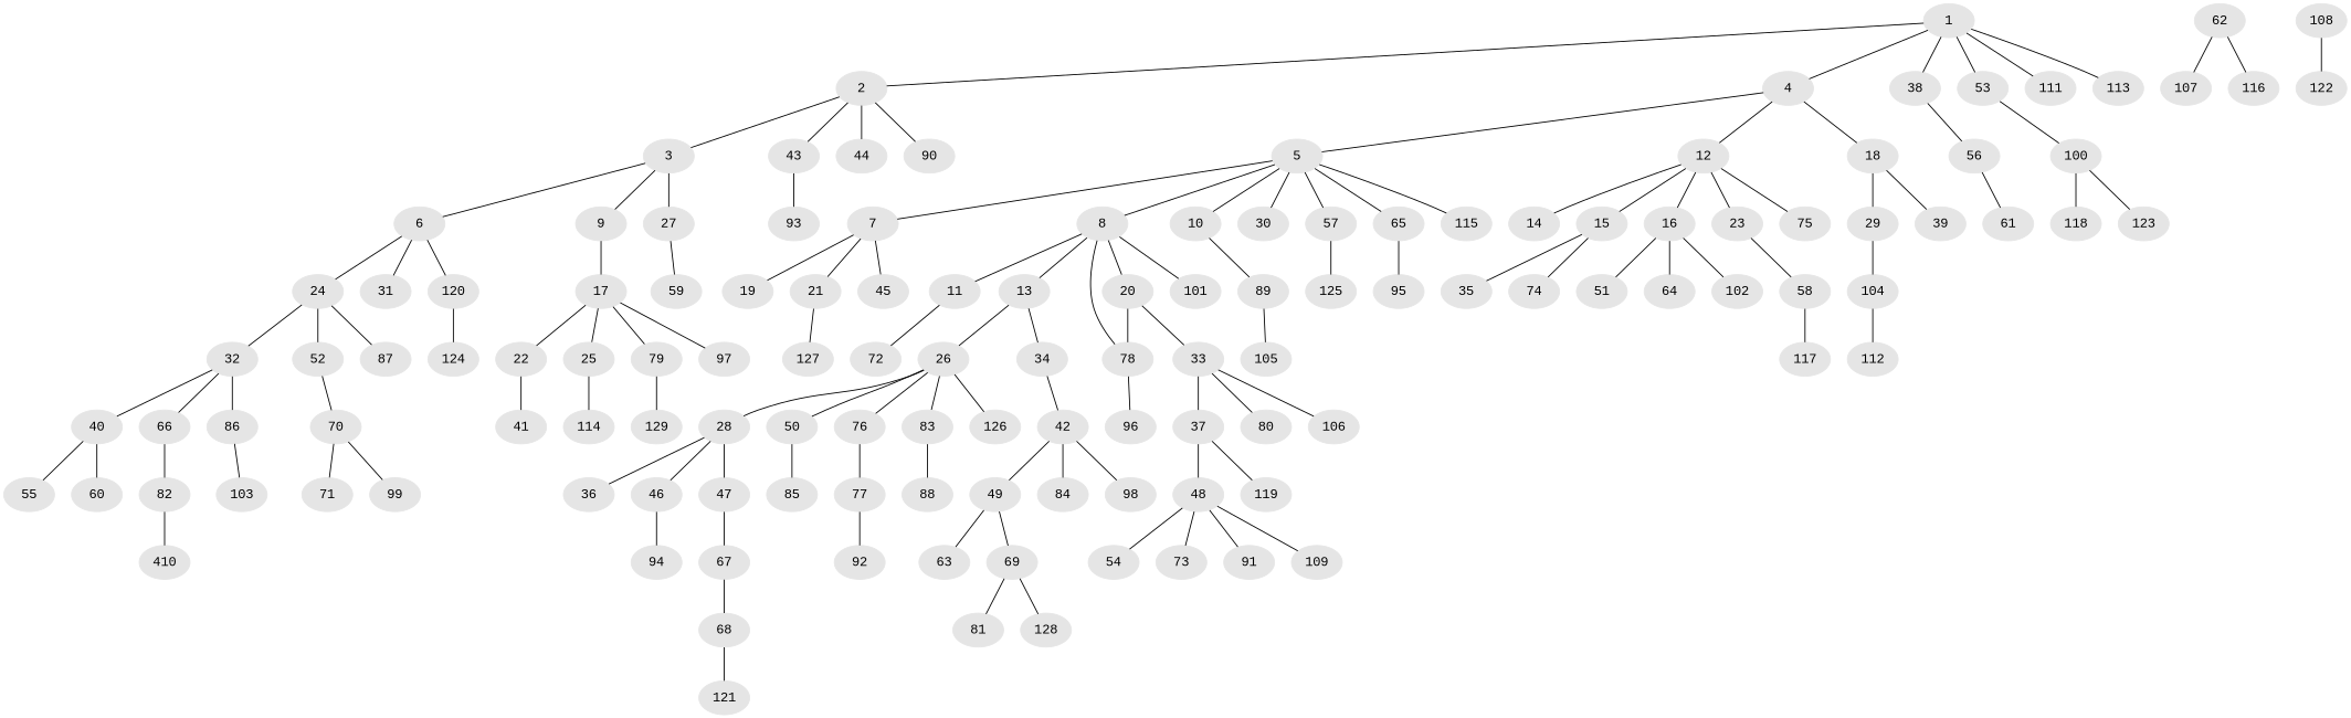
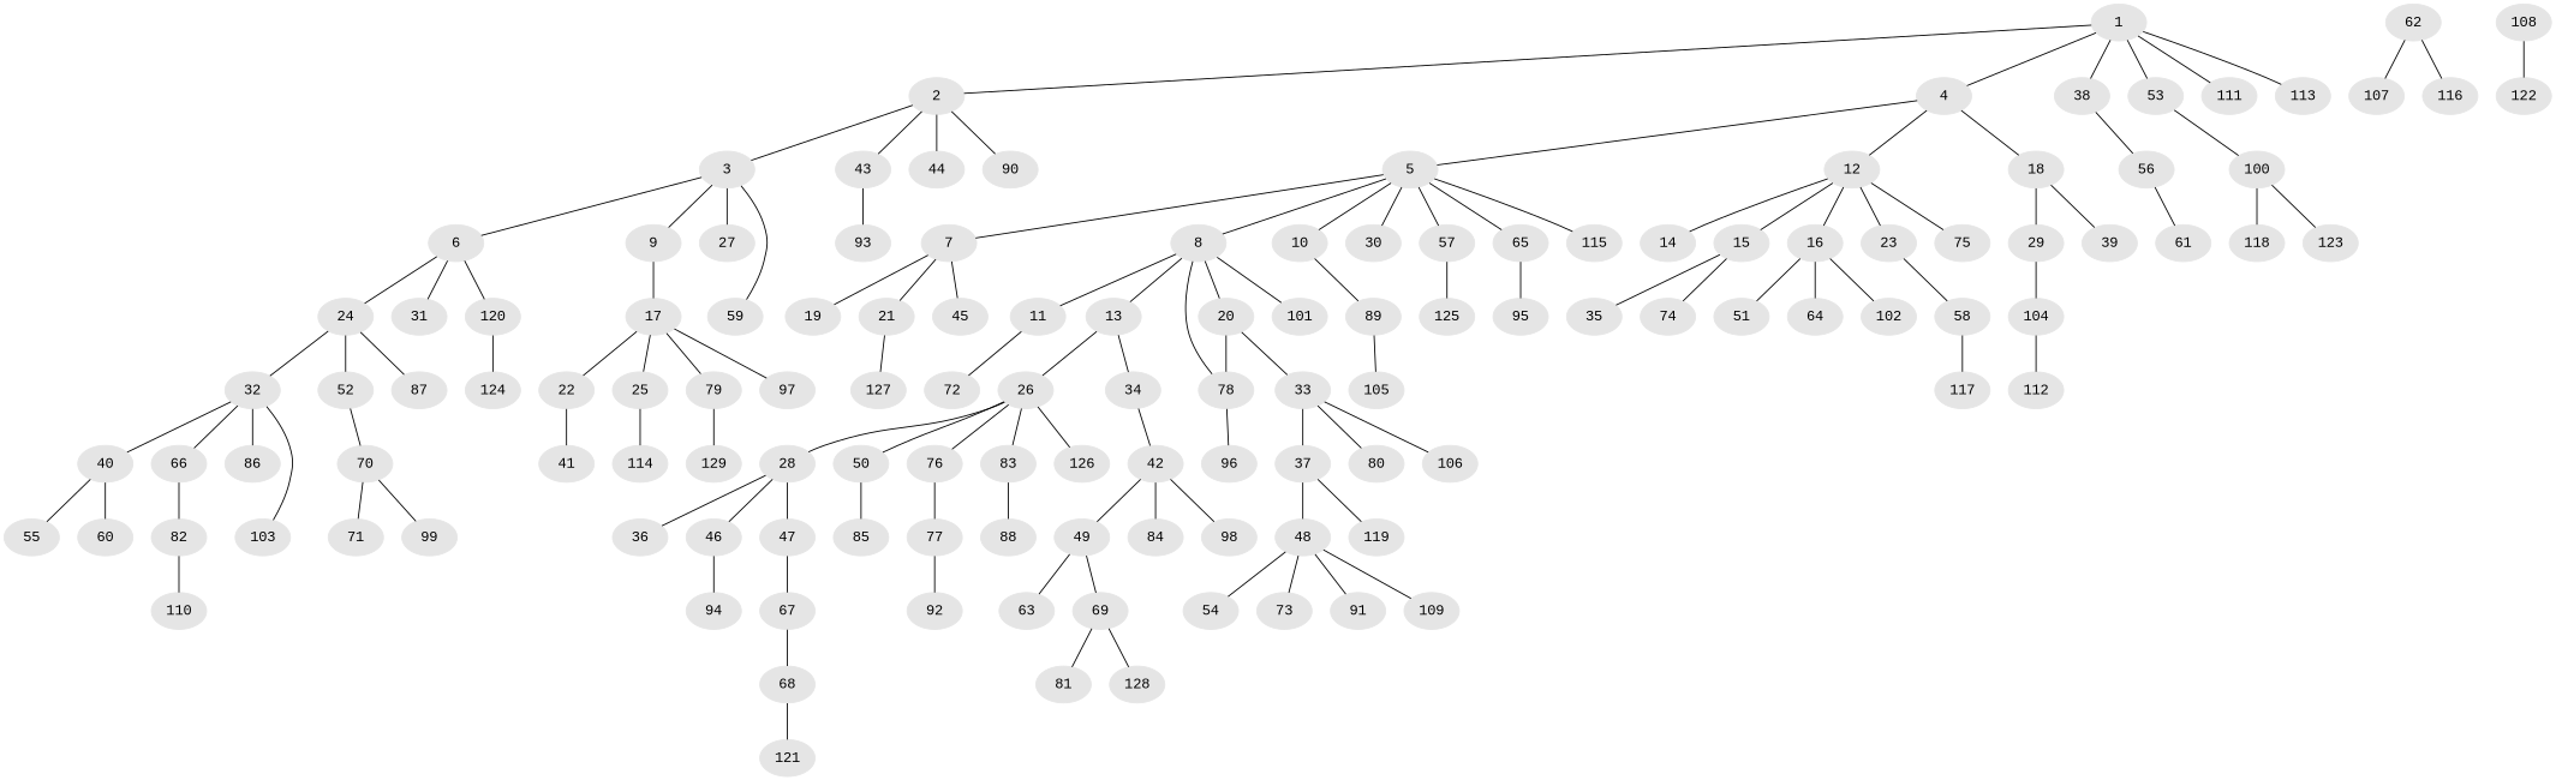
  graph {
    fontname="Liberation Mono"
    node [color=gray90 fontname="Liberation Mono" style=filled]
    edge [fontname="Liberation Mono"]
    1
    2
    4
    38
    53
    111
    113
    3
    43
    44
    90
    5
    12
    18
    56
    100
    6
    9
    27
    93
    24
    31
    120
    17
    59
    7
    8
    10
    30
    57
    65
    115
    14
    15
    16
    23
    75
    29
    39
    19
    21
    45
    11
    13
    20
    78
    101
    89
    125
    95
    32
    52
    87
    124
    127
    72
    26
    34
    33
    96
    22
    25
    79
    97
    105
    35
    74
    51
    64
    102
    58
    28
    50
    76
    83
    126
    42
    41
    114
    129
    104
    37
    80
    106
    62
    107
    116
    117
    40
    66
    86
    70
    36
    46
    47
    85
    77
    88
    94
    67
    112
    55
    60
    82
    103
    48
    119
    49
    84
    98
    108
    122
    54
    73
    91
    109
    61
    63
    69
    68
    81
    128
    71
    99
    118
    123
-   110 [label=410]
+   110
    121
    92
    1 -- 2
    1 -- 4
    1 -- 38
    1 -- 53
    1 -- 111
    1 -- 113
    2 -- 3
    2 -- 43
    2 -- 44
    2 -- 90
    4 -- 5
    4 -- 12
    4 -- 18
    38 -- 56
    53 -- 100
    3 -- 6
    3 -- 9
    3 -- 27
    43 -- 93
    5 -- 7
    5 -- 8
    5 -- 10
    5 -- 30
    5 -- 57
    5 -- 65
    5 -- 115
    12 -- 14
    12 -- 15
    12 -- 16
    12 -- 23
    12 -- 75
    18 -- 29
    18 -- 39
    56 -- 61
    100 -- 118
    100 -- 123
    6 -- 24
    6 -- 31
    6 -- 120
    9 -- 17
-   27 -- 59
+   3 -- 59
    24 -- 32
    24 -- 52
    24 -- 87
    120 -- 124
    17 -- 22
    17 -- 25
    17 -- 79
    17 -- 97
    7 -- 19
    7 -- 21
    7 -- 45
    8 -- 11
    8 -- 13
    8 -- 20
    8 -- 78
    8 -- 101
    10 -- 89
    57 -- 125
    65 -- 95
    15 -- 35
    15 -- 74
    16 -- 51
    16 -- 64
    16 -- 102
    23 -- 58
    29 -- 104
    21 -- 127
    11 -- 72
    13 -- 26
    13 -- 34
    20 -- 78
    20 -- 33
    78 -- 96
    89 -- 105
    32 -- 40
    32 -- 66
    32 -- 86
    52 -- 70
    26 -- 28
    26 -- 50
    26 -- 76
    26 -- 83
    26 -- 126
    34 -- 42
    33 -- 37
    33 -- 80
    33 -- 106
    22 -- 41
    25 -- 114
    79 -- 129
    58 -- 117
    28 -- 36
    28 -- 46
    28 -- 47
    50 -- 85
    76 -- 77
    83 -- 88
    42 -- 49
    42 -- 84
    42 -- 98
    104 -- 112
    37 -- 48
    37 -- 119
    62 -- 107
    62 -- 116
    40 -- 55
    40 -- 60
    66 -- 82
-   86 -- 103
+   32 -- 103
    70 -- 71
    70 -- 99
    46 -- 94
    47 -- 67
    77 -- 92
    67 -- 68
    82 -- 110
    48 -- 54
    48 -- 73
    48 -- 91
    48 -- 109
    49 -- 63
    49 -- 69
    108 -- 122
    69 -- 81
    69 -- 128
    68 -- 121
  }
